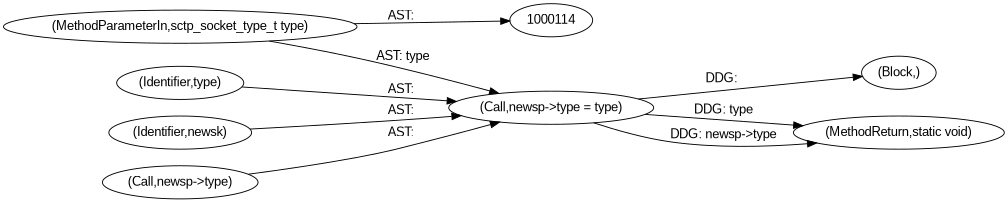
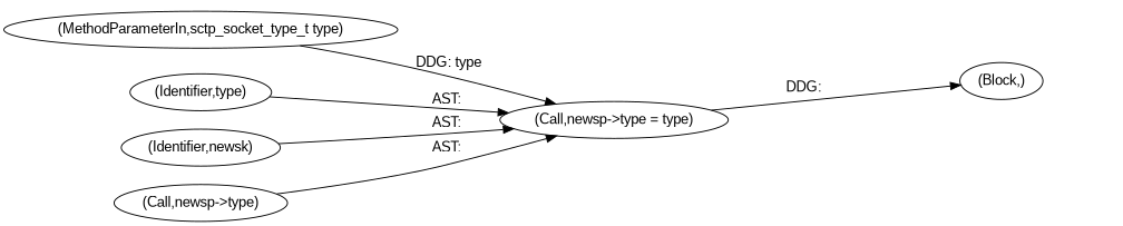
  digraph {
    fontname="Liberation Sans"
    rankdir=LR
    node [fontname="Liberation Sans"]
    edge [fontname="Liberation Sans"]
    n1 [label="(Call,newsp->type = type)"]
    n2 [label="(Block,)"]
-   n3 [label="(MethodReturn,static void)"]
    n4 [label="(Identifier,type)"]
    n5 [label="(MethodParameterIn,sctp_socket_type_t type)"]
-   1000114
    n7 [label="(Call,newsp->type)"]
    n8 [label="(Identifier,newsk)"]
    n1 -> n2 [label="DDG: "]
-   n1 -> n3 [label="DDG: newsp->type"]
-   n1 -> n3 [label="DDG: type"]
    n4 -> n1 [label="AST: "]
-   n5 -> n1 [label="AST: type"]
-   n5 -> 1000114 [label="AST: "]
+   n5 -> n1 [label="DDG: type"]
    n7 -> n1 [label="AST: "]
    n8 -> n1 [label="AST: "]
  }
